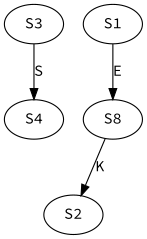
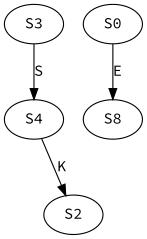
  strict digraph {
    fontname="Source Code Pro"
    node [fontname="Source Code Pro"]
    edge [fontname="Source Code Pro"]
    n1 [label=S8]
-   S0 [label=S1]
+   S0
    S2
    S3
    S4
-   n1 -> S2 [label=K]
+   S4 -> S2 [label=K]
    S0 -> n1 [label=E]
    S3 -> S4 [label=S]
  }
